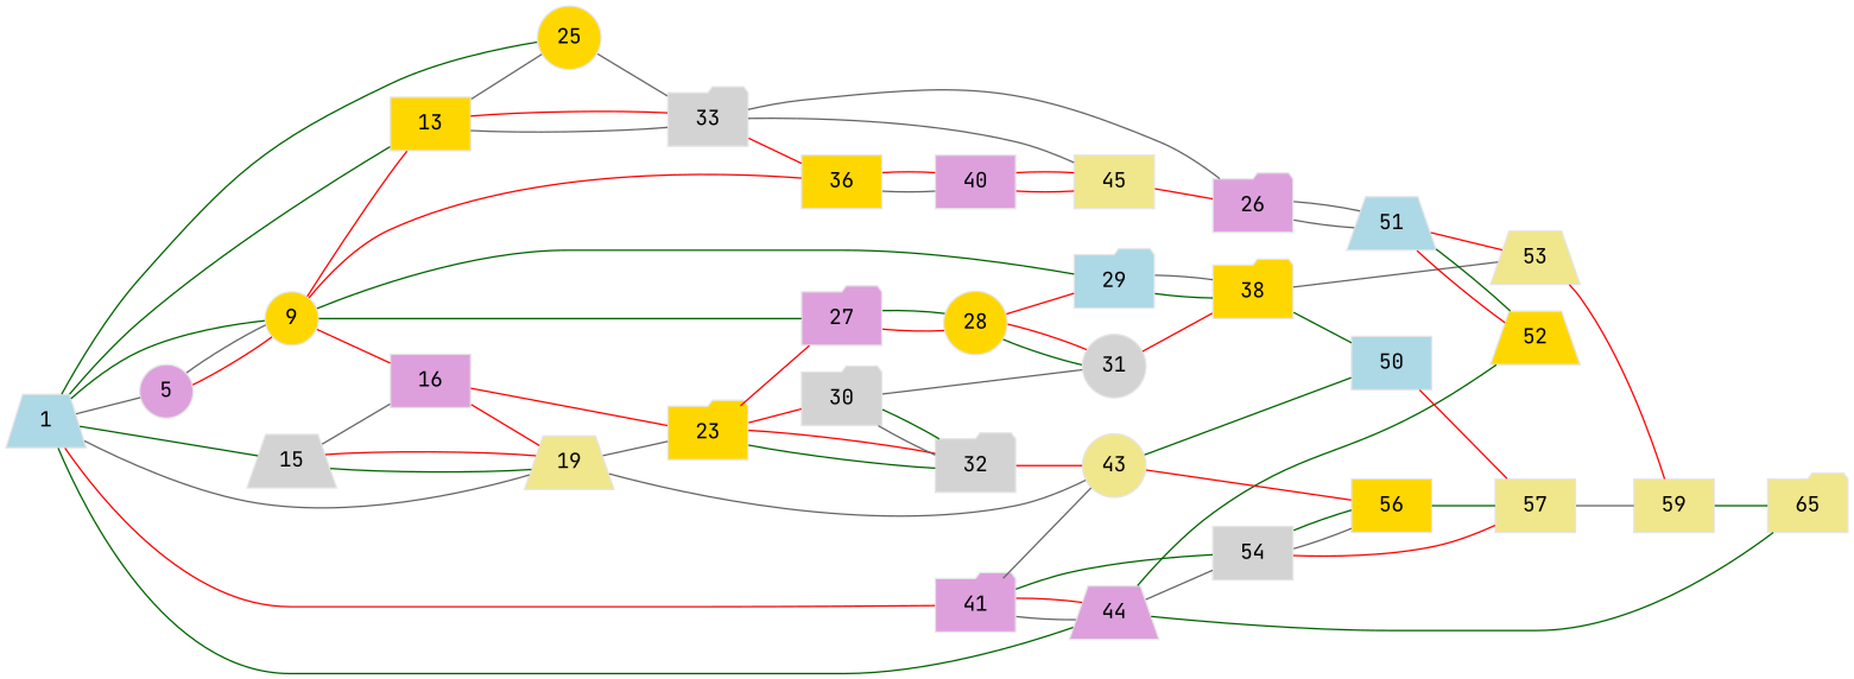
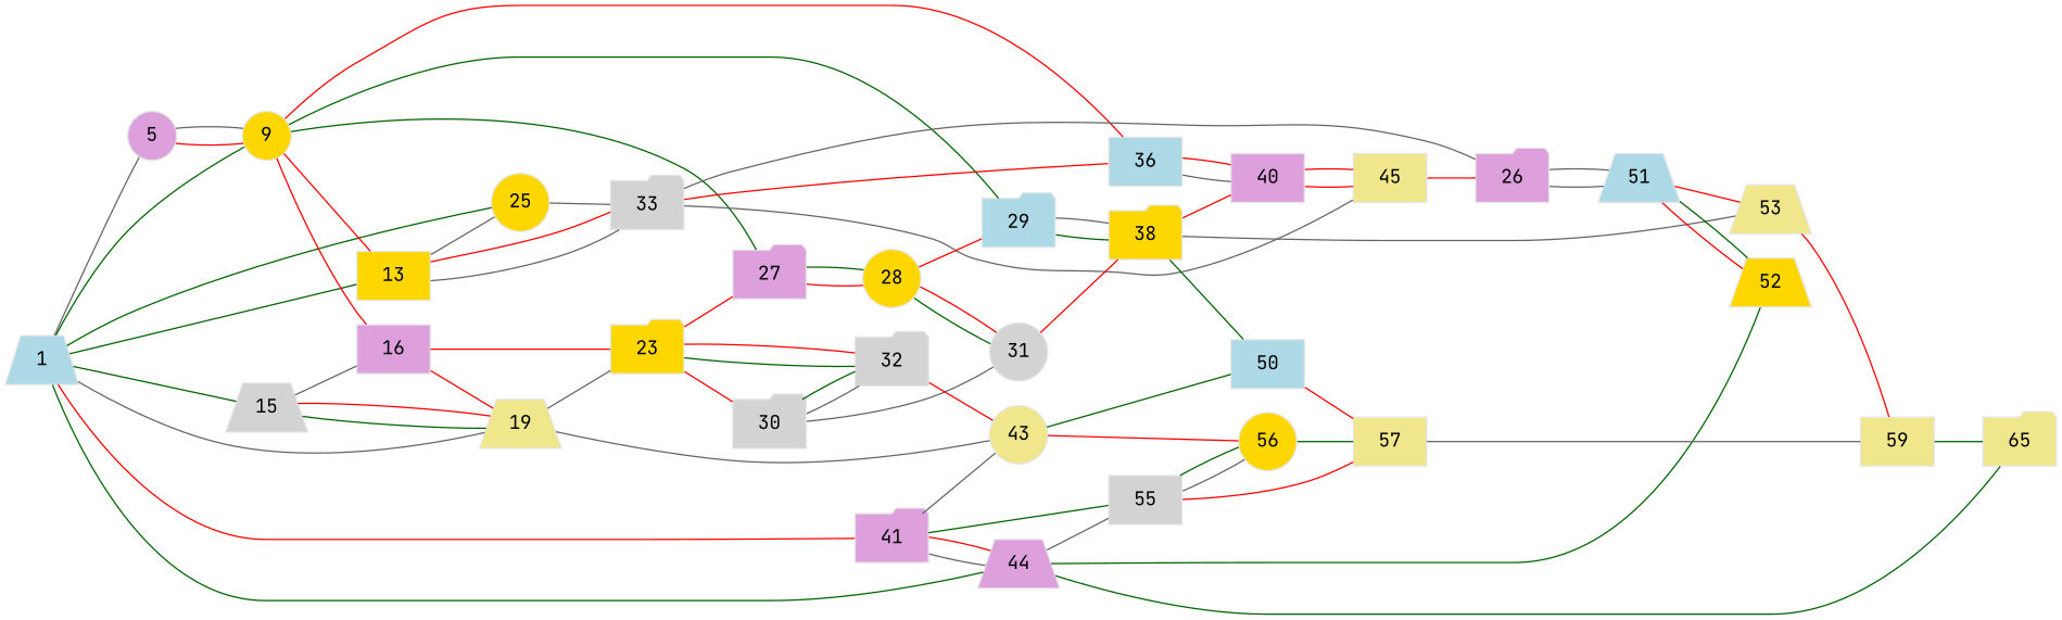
  graph {
    fontname="JetBrains Mono"
    rankdir=LR
    node [color=gray90 fillcolor=gold fontname="JetBrains Mono" shape=box style=filled]
    edge [color=red fontname="JetBrains Mono"]
    1 [fillcolor=lightblue shape=trapezium super="+7+2"]
    5 [fillcolor=plum shape=circle super="+6"]
    9 [shape=circle super="+10"]
    13 [super="+14"]
    15 [fillcolor=lightgrey shape=trapezium]
    19 [fillcolor=khaki shape=trapezium super="+21"]
    25 [shape=circle super="+35"]
    41 [fillcolor=plum shape=folder super="+42"]
    44 [fillcolor=plum shape=trapezium super="+54"]
    16 [fillcolor=plum super="+17"]
    27 [fillcolor=plum shape=folder]
    29 [fillcolor=lightblue shape=folder]
-   36
+   36 [fillcolor=lightblue]
    33 [fillcolor=lightgrey shape=folder super="+37+34"]
    23 [shape=folder super="+24"]
    43 [fillcolor=khaki shape=circle super="+47"]
-   55 [fillcolor=lightgrey super="+61" label=54]
+   55 [fillcolor=lightgrey super="+61"]
    52 [shape=trapezium]
    65 [fillcolor=khaki shape=folder]
    28 [shape=circle]
    38 [shape=folder super="+39+49"]
    40 [fillcolor=plum]
    45 [fillcolor=khaki]
    n24 [fillcolor=plum label=26 shape=folder]
    30 [fillcolor=lightgrey shape=folder]
    32 [fillcolor=lightgrey shape=folder]
    50 [fillcolor=lightblue]
-   56
+   56 [shape=circle]
    31 [fillcolor=lightgrey shape=circle]
    53 [fillcolor=khaki shape=trapezium]
    51 [fillcolor=lightblue shape=trapezium]
    57 [fillcolor=khaki super="+58+62"]
    59 [fillcolor=khaki super="+60+63"]
    1 -- 5 [color=gray40 weight=2]
    1 -- 9 [color=darkgreen]
    1 -- 13 [color=darkgreen]
    1 -- 15 [color=darkgreen]
    1 -- 19 [color=gray40]
    1 -- 25 [color=darkgreen]
    1 -- 41
    1 -- 44 [color=darkgreen weight=2]
    5 -- 9
    5 -- 9 [color=gray40]
    9 -- 13
    9 -- 16
    9 -- 27 [color=darkgreen]
    9 -- 29 [color=darkgreen]
    9 -- 36
    13 -- 25 [color=gray40]
    13 -- 33 [color=gray40]
    13 -- 33
    15 -- 19 [color=darkgreen]
    15 -- 19
    15 -- 16 [color=gray40]
    19 -- 23 [color=gray40]
    19 -- 43 [color=gray40]
    25 -- 33 [color=gray40]
    41 -- 44 [color=gray40]
    41 -- 44
    41 -- 43 [color=gray40]
    41 -- 55 [color=darkgreen]
    44 -- 55 [color=gray40 weight=2]
    44 -- 52 [color=darkgreen]
    44 -- 65 [color=darkgreen]
    16 -- 19
    16 -- 23
    27 -- 28
    27 -- 28 [color=darkgreen]
    29 -- 38 [color=darkgreen]
    29 -- 38 [color=gray40]
    36 -- 40 [color=gray40]
    36 -- 40
    33 -- 36
    33 -- 45 [color=gray40]
    33 -- n24 [color=gray40]
    23 -- 27
    23 -- 30
    23 -- 32 [color=darkgreen]
    23 -- 32
    43 -- 50 [color=darkgreen]
    43 -- 56
    55 -- 56 [color=gray40]
    55 -- 56 [color=darkgreen]
    55 -- 57
    28 -- 29
    28 -- 31 [color=darkgreen]
    28 -- 31
+   38 -- 40
    38 -- 50 [color=darkgreen]
    38 -- 53 [color=gray40]
    40 -- 45
    40 -- 45
    45 -- n24
    n24 -- 51 [color=gray40]
    n24 -- 51 [color=gray40]
    30 -- 32 [color=gray40]
    30 -- 32 [color=darkgreen]
    30 -- 31 [color=gray40]
    32 -- 43
    50 -- 57
    56 -- 57 [color=darkgreen]
    31 -- 38
    53 -- 59
    51 -- 52
    51 -- 52 [color=darkgreen]
    51 -- 53
    57 -- 59 [color=gray40 weight=2]
    59 -- 65 [color=darkgreen weight=2]
  }
